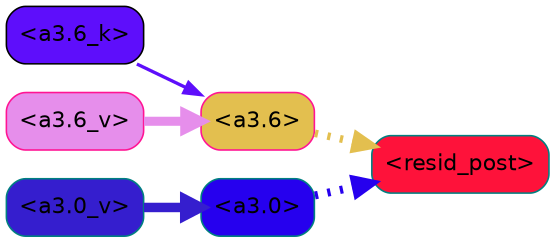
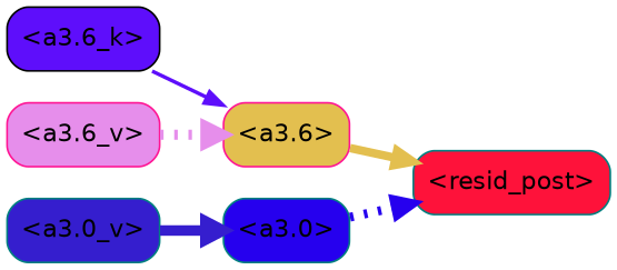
  strict digraph {
    rankdir=LR
    splines=true
    node [color=teal fontname=Helvetica shape=box style="filled, rounded"]
    edge [style=dotted]
    "<resid_post>" [fillcolor="#fe123a"]
    "<a3.6>" [color=deeppink fillcolor="#e3bf4f"]
    "<a3.0>" [fillcolor="#2600ee"]
    "<a3.6_k>" [color=black fillcolor="#5e0efb"]
    "<a3.6_v>" [color=deeppink fillcolor="#e68eeb"]
    "<a3.0_v>" [fillcolor="#351ece"]
-   "<a3.6>" -> "<resid_post>" [color="#e3bf4f" penwidth=4.748674273490906]
+   "<a3.6>" -> "<resid_post>" [color="#e3bf4f" penwidth=4.748674273490906 style=bold]
    "<a3.0>" -> "<resid_post>" [color="#2600ee" penwidth=5.004031300544739]
    "<a3.6_k>" -> "<a3.6>" [color="#5e0efb" penwidth=2.086437076330185 style=solid]
-   "<a3.6_v>" -> "<a3.6>" [color="#e68eeb" penwidth=5.669987380504608 style=bold]
+   "<a3.6_v>" -> "<a3.6>" [color="#e68eeb" penwidth=5.669987380504608]
    "<a3.0_v>" -> "<a3.0>" [color="#351ece" penwidth=5.9515902400016785 style=bold]
  }
